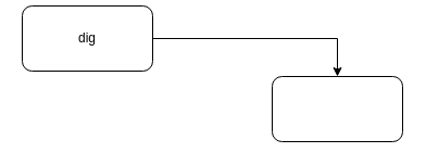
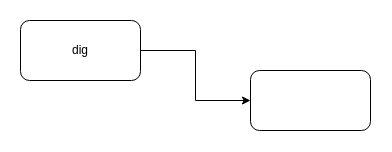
  <mxCell id="0" />
  <mxCell id="1" parent="0" />
  <mxCell id="2" value="" style="edgeStyle=orthogonalEdgeStyle;rounded=0;orthogonalLoop=1;jettySize=auto;html=1;" edge="1" parent="1" source="3" target="4"><mxGeometry relative="1" as="geometry" /></mxCell>
- <mxCell id="3" value="dig" style="rounded=1;whiteSpace=wrap;html=1;" vertex="1" parent="1"><mxGeometry x="20" y="5" width="120" height="60" as="geometry" /></mxCell>
+ <mxCell id="3" value="dig" style="rounded=1;whiteSpace=wrap;html=1;" vertex="1" parent="1"><mxGeometry x="20" y="20" width="120" height="60" as="geometry" /></mxCell>
  <mxCell id="4" value="" style="whiteSpace=wrap;html=1;rounded=1;" vertex="1" parent="1"><mxGeometry x="250" y="70" width="120" height="60" as="geometry" /></mxCell>
